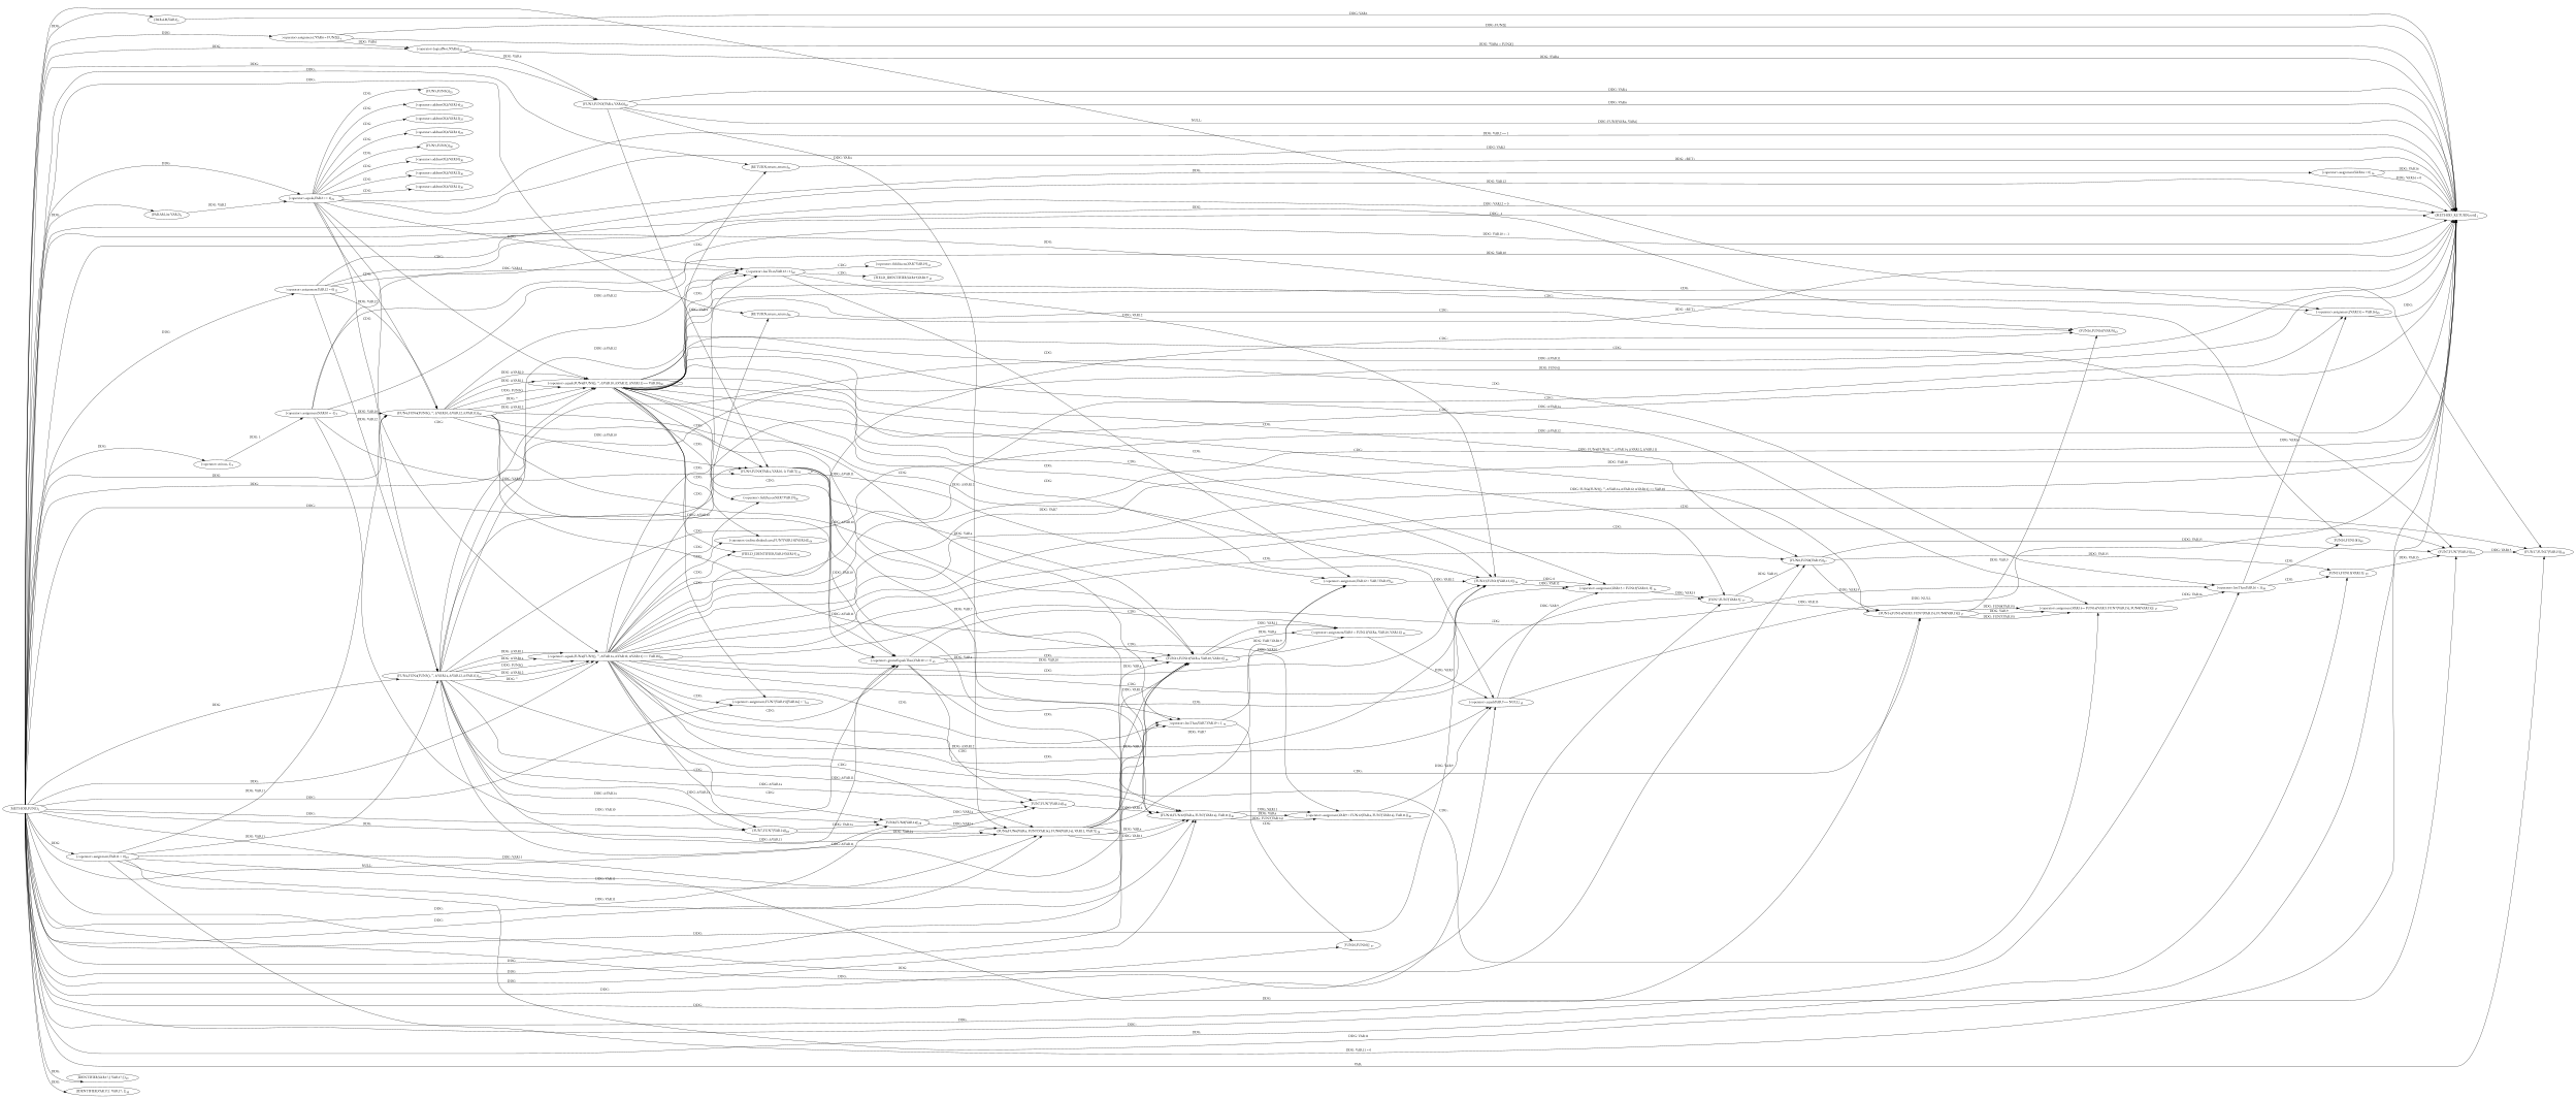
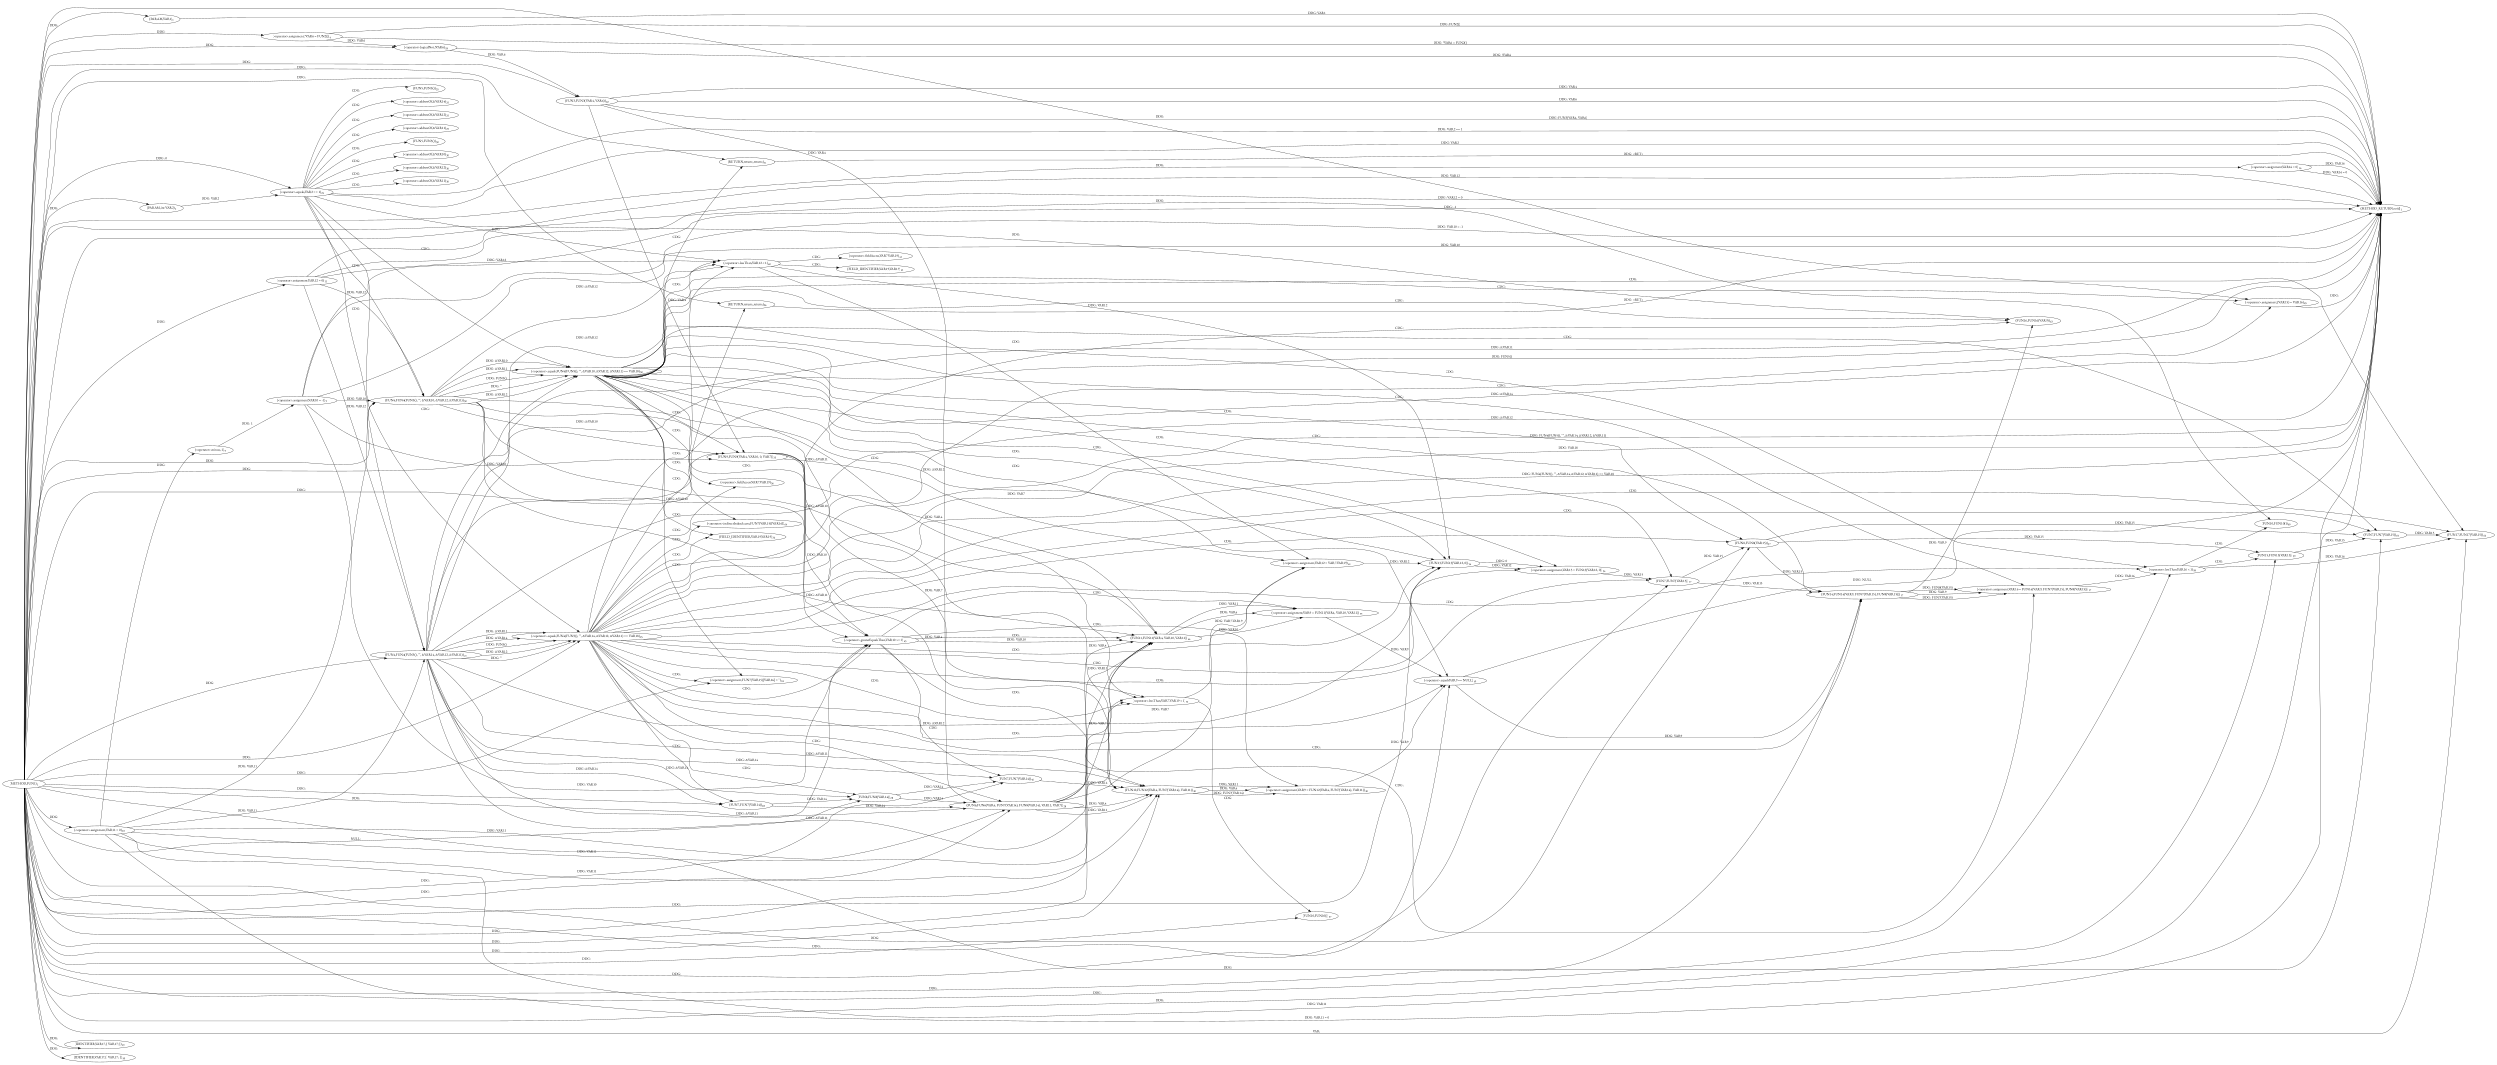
  digraph {
    fontname="EB Garamond"
    rankdir=LR
    node [fontname="EB Garamond"]
    edge [fontname="EB Garamond"]
    n1 [label=<(METHOD,FUN1)<SUB>1</SUB>>]
    n2 [label=<(PARAM,VAR1)<SUB>1</SUB>>]
    n3 [label=<(PARAM,int VAR2)<SUB>1</SUB>>]
    n4 [label=<(&lt;operator&gt;.assignment,*VAR6 = FUN2())<SUB>4</SUB>>]
    n5 [label=<(&lt;operator&gt;.assignment,VAR11 = 0)<SUB>10</SUB>>]
    n6 [label=<(&lt;operator&gt;.assignment,VAR12 = 0)<SUB>11</SUB>>]
    n7 [label=<(&lt;operator&gt;.assignment,VAR16 = 0)<SUB>16</SUB>>]
    n8 [label=<(FUN3,FUN3(VAR4, VAR6))<SUB>22</SUB>>]
    n9 [label=<(FUN16,FUN16(VAR9))<SUB>63</SUB>>]
    n10 [label=<(&lt;operator&gt;.assignment,FUN7(VAR15)[VAR16] = '')<SUB>64</SUB>>]
    n11 [label=<(&lt;operator&gt;.assignment,(VAR15) = VAR16)<SUB>65</SUB>>]
    n12 [label=<(FUN17,FUN17(VAR15))<SUB>66</SUB>>]
    n13 [label=<(&lt;operator&gt;.logicalNot,!VAR6)<SUB>18</SUB>>]
    n14 [label=<(&lt;operator&gt;.equals,VAR2 == 1)<SUB>24</SUB>>]
    n15 [label=<(&lt;operator&gt;.lessThan,VAR7.VAR19 &lt; 1)<SUB>36</SUB>>]
    n16 [label=<(&lt;operator&gt;.greaterEqualsThan,VAR10 &gt;= 0)<SUB>43</SUB>>]
    n17 [label=<(&lt;operator&gt;.equals,VAR9 == NULL)<SUB>49</SUB>>]
    n18 [label=<(&lt;operator&gt;.lessThan,VAR16 &lt; 1)<SUB>58</SUB>>]
    n19 [label=<(&lt;operator&gt;.minus,-1)<SUB>9</SUB>>]
    n20 [label=<(IDENTIFIER,VAR17,{ 		VAR17; 	})<SUB>19</SUB>>]
    n21 [label=<(FUN6,FUN6(VAR4, FUN7(VAR14), FUN8(VAR14), VAR11, VAR7))<SUB>28</SUB>>]
    n22 [label=<(FUN10,FUN10())<SUB>37</SUB>>]
    n23 [label=<(IDENTIFIER,VAR17,{  		VAR17;  	})<SUB>50</SUB>>]
    n24 [label=<(FUN13,FUN13(VAR12, 0))<SUB>54</SUB>>]
    n25 [label=<(FUN14,FUN14(VAR9, FUN7(VAR15), FUN8(VAR15)))<SUB>57</SUB>>]
    n26 [label=<(FUN15,FUN15(VAR15))<SUB>59</SUB>>]
    n27 [label=<(FUN10,FUN10())<SUB>60</SUB>>]
    n28 [label=<(&lt;operator&gt;.equals,FUN4(FUN5(), &quot;&quot;, &amp;VAR14, &amp;VAR12, &amp;VAR11) == VAR18)<SUB>25</SUB>>]
    n29 [label=<(FUN9,FUN9(VAR4, VAR10, 0, VAR7))<SUB>33</SUB>>]
    n30 [label=<(FUN7,FUN7(VAR15))<SUB>57</SUB>>]
    n31 [label=<(FUN8,FUN8(VAR15))<SUB>57</SUB>>]
    n32 [label=<(FUN7,FUN7(VAR15))<SUB>64</SUB>>]
    n33 [label=<(RETURN,return;,return;)<SUB>26</SUB>>]
    n34 [label=<(FUN7,FUN7(VAR14))<SUB>28</SUB>>]
    n35 [label=<(FUN8,FUN8(VAR14))<SUB>28</SUB>>]
    n36 [label=<(&lt;operator&gt;.equals,FUN4(FUN5(), &quot;&quot;, &amp;VAR10, &amp;VAR12, &amp;VAR11) == VAR18)<SUB>30</SUB>>]
    n37 [label=<(FUN11,FUN11(VAR4, VAR10, VAR11))<SUB>44</SUB>>]
    n38 [label=<(FUN4,FUN4(FUN5(), &quot;&quot;, &amp;VAR14, &amp;VAR12, &amp;VAR11))<SUB>25</SUB>>]
    n39 [label=<(RETURN,return;,return;)<SUB>31</SUB>>]
    n40 [label=<(FUN12,FUN12(VAR4, FUN7(VAR14), VAR11))<SUB>46</SUB>>]
    n41 [label=<(FUN4,FUN4(FUN5(), &quot;&quot;, &amp;VAR10, &amp;VAR12, &amp;VAR11))<SUB>30</SUB>>]
    n42 [label=<(FUN7,FUN7(VAR14))<SUB>46</SUB>>]
    n43 [label=<(METHOD_RETURN,void)<SUB>1</SUB>>]
    n44 [label=<(&lt;operator&gt;.lessThan,VAR12 &lt; 1)<SUB>40</SUB>>]
    n45 [label=<(FUN5,FUN5())<SUB>25</SUB>>]
    n46 [label=<(&lt;operator&gt;.addressOf,&amp;VAR14)<SUB>25</SUB>>]
    n47 [label=<(&lt;operator&gt;.addressOf,&amp;VAR12)<SUB>25</SUB>>]
    n48 [label=<(&lt;operator&gt;.addressOf,&amp;VAR11)<SUB>25</SUB>>]
    n49 [label=<(FUN5,FUN5())<SUB>30</SUB>>]
    n50 [label=<(&lt;operator&gt;.addressOf,&amp;VAR10)<SUB>30</SUB>>]
    n51 [label=<(&lt;operator&gt;.addressOf,&amp;VAR12)<SUB>30</SUB>>]
    n52 [label=<(&lt;operator&gt;.addressOf,&amp;VAR11)<SUB>30</SUB>>]
    n53 [label=<(&lt;operator&gt;.assignment,VAR12 = VAR7.VAR19)<SUB>41</SUB>>]
    n54 [label=<(&lt;operator&gt;.fieldAccess,VAR7.VAR19)<SUB>41</SUB>>]
    n55 [label=<(FIELD_IDENTIFIER,VAR19,VAR19)<SUB>41</SUB>>]
    n56 [label=<(&lt;operator&gt;.assignment,VAR9 = FUN11(VAR4, VAR10, VAR11))<SUB>44</SUB>>]
    n57 [label=<(&lt;operator&gt;.assignment,VAR9 = FUN12(VAR4, FUN7(VAR14), VAR11))<SUB>46</SUB>>]
    n58 [label=<(&lt;operator&gt;.assignment,VAR10 = -1)<SUB>9</SUB>>]
    n59 [label=<(&lt;operator&gt;.assignment,VAR15 = FUN13(VAR12, 0))<SUB>54</SUB>>]
    n60 [label=<(&lt;operator&gt;.assignment,VAR16 = FUN14(VAR9, FUN7(VAR15), FUN8(VAR15)))<SUB>57</SUB>>]
    n61 [label=<(&lt;operator&gt;.indirectIndexAccess,FUN7(VAR15)[VAR16])<SUB>64</SUB>>]
    n62 [label=<(&lt;operator&gt;.fieldAccess,VAR7.VAR19)<SUB>36</SUB>>]
    n63 [label=<(FIELD_IDENTIFIER,VAR19,VAR19)<SUB>36</SUB>>]
    n1 -> n2 [label="DDG: "]
    n1 -> n3 [label="DDG: "]
    n1 -> n4 [label="DDG: "]
    n1 -> n5 [label="DDG: "]
    n1 -> n6 [label="DDG: "]
    n1 -> n7 [label="DDG: "]
    n1 -> n8 [label="DDG: "]
    n1 -> n9 [label="DDG: "]
    n1 -> n10 [label="DDG: "]
-   n1 -> n11 [label="NULL: "]
+   n1 -> n11 [label="DDG: "]
    n1 -> n12 [label="VAR: "]
    n1 -> n13 [label="DDG: "]
-   n1 -> n14 [label="DDG: "]
+   n1 -> n14 [label="DDG: 0"]
    n1 -> n15 [label="DDG: "]
    n1 -> n16 [label="DDG: "]
    n1 -> n17 [label="DDG: "]
    n1 -> n18 [label="DDG: "]
-   n1 -> n19 [label="DDG: "]
+   n5 -> n19 [label="DDG: "]
    n1 -> n20 [label="DDG: "]
    n1 -> n21 [label="DDG: "]
    n1 -> n22 [label="DDG: "]
    n1 -> n23 [label="DDG: "]
    n1 -> n24 [label="DDG: "]
    n1 -> n25 [label="DDG: "]
    n1 -> n26 [label="DDG: "]
    n1 -> n27 [label="DDG: "]
    n1 -> n28 [label="DDG: "]
    n1 -> n29 [label="DDG: "]
    n1 -> n30 [label="DDG: "]
    n1 -> n31 [label="DDG: "]
    n1 -> n32 [label="DDG: "]
    n1 -> n33 [label="DDG: "]
    n1 -> n34 [label="DDG: "]
    n1 -> n35 [label="NULL: "]
    n1 -> n36 [label="DDG: "]
    n1 -> n37 [label="DDG: "]
    n1 -> n38 [label="DDG: "]
    n1 -> n39 [label="DDG: "]
    n1 -> n40 [label="DDG: "]
    n1 -> n41 [label="DDG: "]
    n1 -> n42 [label="DDG: "]
    n2 -> n43 [label="DDG: VAR1"]
    n3 -> n14 [label="DDG: VAR2"]
    n4 -> n13 [label="DDG: VAR6"]
    n4 -> n43 [label="DDG: FUN2()"]
    n4 -> n43 [label="DDG: *VAR6 = FUN2()"]
    n5 -> n21 [label="DDG: VAR11"]
    n5 -> n37 [label="DDG: VAR11"]
    n5 -> n38 [label="DDG: VAR11"]
    n5 -> n40 [label="DDG: VAR11"]
    n5 -> n41 [label="DDG: VAR11"]
    n5 -> n43 [label="DDG: VAR11"]
    n5 -> n43 [label="DDG: VAR11 = 0"]
    n6 -> n38 [label="DDG: VAR12"]
    n6 -> n41 [label="DDG: VAR12"]
    n6 -> n43 [label="DDG: VAR12"]
    n6 -> n43 [label="DDG: VAR12 = 0"]
    n6 -> n44 [label="DDG: VAR12"]
    n7 -> n43 [label="DDG: VAR16"]
    n7 -> n43 [label="DDG: VAR16 = 0"]
    n8 -> n21 [label="DDG: VAR4"]
    n8 -> n29 [label="DDG: VAR4"]
    n8 -> n43 [label="DDG: VAR4"]
    n8 -> n43 [label="DDG: VAR6"]
    n8 -> n43 [label="DDG: FUN3(VAR4, VAR6)"]
    n11 -> n43 [label="DDG: "]
    n13 -> n8 [label="DDG: VAR6"]
    n13 -> n43 [label="DDG: !VAR6"]
    n14 -> n28 [label="CDG: "]
    n14 -> n36 [label="CDG: "]
    n14 -> n38 [label="CDG: "]
    n14 -> n41 [label="CDG: "]
    n14 -> n43 [label="DDG: VAR2"]
    n14 -> n43 [label="DDG: VAR2 == 1"]
    n14 -> n44 [label="DDG: "]
    n14 -> n45 [label="CDG: "]
    n14 -> n46 [label="CDG: "]
    n14 -> n47 [label="CDG: "]
    n14 -> n48 [label="CDG: "]
    n14 -> n49 [label="CDG: "]
    n14 -> n50 [label="CDG: "]
    n14 -> n51 [label="CDG: "]
    n14 -> n52 [label="CDG: "]
    n15 -> n22 [label="CDG: "]
    n15 -> n53 [label="DDG: VAR7.VAR19"]
    n16 -> n37 [label="DDG: VAR10"]
    n16 -> n37 [label="CDG: "]
    n16 -> n40 [label="CDG: "]
    n16 -> n42 [label="CDG: "]
    n16 -> n56 [label="CDG: "]
    n16 -> n57 [label="CDG: "]
-   n17 -> n59 [label="DDG: VAR9"]
+   n17 -> n25 [label="DDG: VAR9"]
    n17 -> n43 [label="DDG: NULL"]
-   n18 -> n11 [label="DDG: VAR16"]
+   n18 -> n12 [label="DDG: VAR16"]
    n18 -> n26 [label="CDG: "]
    n18 -> n27 [label="CDG: "]
    n19 -> n58 [label="DDG: 1"]
    n21 -> n15 [label="DDG: VAR7"]
    n21 -> n37 [label="DDG: VAR4"]
    n21 -> n37 [label="DDG: VAR11"]
    n21 -> n40 [label="DDG: VAR4"]
    n21 -> n40 [label="DDG: VAR11"]
    n21 -> n53 [label="DDG: VAR7"]
    n24 -> n59 [label="DDG: VAR12"]
    n24 -> n59 [label="DDG: 0"]
    n25 -> n9 [label="DDG: VAR9"]
    n25 -> n60 [label="DDG: VAR9"]
    n25 -> n60 [label="DDG: FUN7(VAR15)"]
    n25 -> n60 [label="DDG: FUN8(VAR15)"]
    n26 -> n32 [label="DDG: VAR15"]
    n28 -> n9 [label="CDG: "]
    n28 -> n10 [label="CDG: "]
    n28 -> n11 [label="CDG: "]
    n28 -> n12 [label="CDG: "]
    n28 -> n15 [label="CDG: "]
    n28 -> n16 [label="CDG: "]
    n28 -> n17 [label="CDG: "]
    n28 -> n18 [label="CDG: "]
    n28 -> n21 [label="CDG: "]
    n28 -> n24 [label="CDG: "]
    n28 -> n25 [label="CDG: "]
    n28 -> n30 [label="CDG: "]
    n28 -> n31 [label="CDG: "]
    n28 -> n32 [label="CDG: "]
    n28 -> n33 [label="CDG: "]
    n28 -> n34 [label="CDG: "]
    n28 -> n35 [label="CDG: "]
    n28 -> n43 [label="DDG: FUN4(FUN5(), &quot;&quot;, &amp;VAR14, &amp;VAR12, &amp;VAR11)"]
    n28 -> n43 [label="DDG: VAR18"]
    n28 -> n43 [label="DDG: FUN4(FUN5(), &quot;&quot;, &amp;VAR14, &amp;VAR12, &amp;VAR11) == VAR18"]
    n28 -> n44 [label="CDG: "]
    n28 -> n59 [label="CDG: "]
    n28 -> n60 [label="CDG: "]
    n28 -> n61 [label="CDG: "]
    n28 -> n62 [label="CDG: "]
    n28 -> n63 [label="CDG: "]
    n29 -> n15 [label="DDG: VAR7"]
    n29 -> n16 [label="DDG: VAR10"]
    n29 -> n37 [label="DDG: VAR4"]
    n29 -> n40 [label="DDG: VAR4"]
    n29 -> n53 [label="DDG: VAR7"]
    n30 -> n25 [label="DDG: VAR15"]
    n30 -> n31 [label="DDG: VAR15"]
    n31 -> n25 [label="DDG: VAR15"]
    n31 -> n26 [label="DDG: VAR15"]
    n31 -> n32 [label="DDG: VAR15"]
    n32 -> n12 [label="DDG: VAR15"]
    n33 -> n43 [label="DDG: &lt;RET&gt;"]
    n34 -> n21 [label="DDG: VAR14"]
    n34 -> n35 [label="DDG: VAR14"]
    n35 -> n21 [label="DDG: VAR14"]
    n35 -> n42 [label="DDG: VAR14"]
    n36 -> n9 [label="CDG: "]
    n36 -> n10 [label="CDG: "]
    n36 -> n11 [label="CDG: "]
    n36 -> n12 [label="CDG: "]
    n36 -> n15 [label="CDG: "]
    n36 -> n16 [label="CDG: "]
    n36 -> n17 [label="CDG: "]
    n36 -> n18 [label="CDG: "]
    n36 -> n24 [label="CDG: "]
    n36 -> n25 [label="CDG: "]
    n36 -> n29 [label="CDG: "]
    n36 -> n30 [label="CDG: "]
    n36 -> n31 [label="CDG: "]
    n36 -> n32 [label="CDG: "]
    n36 -> n39 [label="CDG: "]
    n36 -> n44 [label="CDG: "]
    n36 -> n59 [label="CDG: "]
    n36 -> n60 [label="CDG: "]
    n36 -> n61 [label="CDG: "]
    n36 -> n62 [label="CDG: "]
    n36 -> n63 [label="CDG: "]
    n37 -> n56 [label="DDG: VAR4"]
    n37 -> n56 [label="DDG: VAR10"]
    n37 -> n56 [label="DDG: VAR11"]
    n38 -> n21 [label="DDG: &amp;VAR11"]
    n38 -> n24 [label="DDG: &amp;VAR12"]
    n38 -> n28 [label="DDG: &amp;VAR14"]
    n38 -> n28 [label="DDG: FUN5()"]
    n38 -> n28 [label="DDG: &amp;VAR12"]
    n38 -> n28 [label="DDG: &quot;&quot;"]
    n38 -> n28 [label="DDG: &amp;VAR11"]
    n38 -> n34 [label="DDG: &amp;VAR14"]
    n38 -> n35 [label="DDG: &amp;VAR14"]
    n38 -> n37 [label="DDG: &amp;VAR11"]
    n38 -> n40 [label="DDG: &amp;VAR11"]
    n38 -> n42 [label="DDG: &amp;VAR14"]
    n38 -> n43 [label="DDG: FUN5()"]
    n38 -> n43 [label="DDG: &amp;VAR14"]
    n38 -> n43 [label="DDG: &amp;VAR12"]
    n38 -> n43 [label="DDG: &amp;VAR11"]
    n38 -> n44 [label="DDG: &amp;VAR12"]
    n39 -> n43 [label="DDG: &lt;RET&gt;"]
    n40 -> n57 [label="DDG: VAR4"]
    n40 -> n57 [label="DDG: FUN7(VAR14)"]
    n40 -> n57 [label="DDG: VAR11"]
    n41 -> n16 [label="DDG: &amp;VAR10"]
    n41 -> n24 [label="DDG: &amp;VAR12"]
    n41 -> n29 [label="DDG: &amp;VAR10"]
    n41 -> n36 [label="DDG: &amp;VAR11"]
    n41 -> n36 [label="DDG: FUN5()"]
    n41 -> n36 [label="DDG: &quot;&quot;"]
    n41 -> n36 [label="DDG: &amp;VAR12"]
    n41 -> n36 [label="DDG: &amp;VAR10"]
    n41 -> n37 [label="DDG: &amp;VAR10"]
    n41 -> n37 [label="DDG: &amp;VAR11"]
    n41 -> n40 [label="DDG: &amp;VAR11"]
    n41 -> n44 [label="DDG: &amp;VAR12"]
    n42 -> n40 [label="DDG: VAR14"]
    n44 -> n24 [label="DDG: VAR12"]
    n44 -> n53 [label="CDG: "]
    n44 -> n54 [label="CDG: "]
    n44 -> n55 [label="CDG: "]
    n53 -> n24 [label="DDG: VAR12"]
    n56 -> n17 [label="DDG: VAR9"]
    n57 -> n17 [label="DDG: VAR9"]
    n58 -> n16 [label="DDG: VAR10"]
    n58 -> n29 [label="DDG: VAR10"]
    n58 -> n41 [label="DDG: VAR10"]
    n58 -> n43 [label="DDG: VAR10"]
    n58 -> n43 [label="DDG: -1"]
    n58 -> n43 [label="DDG: VAR10 = -1"]
    n59 -> n30 [label="DDG: VAR15"]
    n60 -> n18 [label="DDG: VAR16"]
  }
